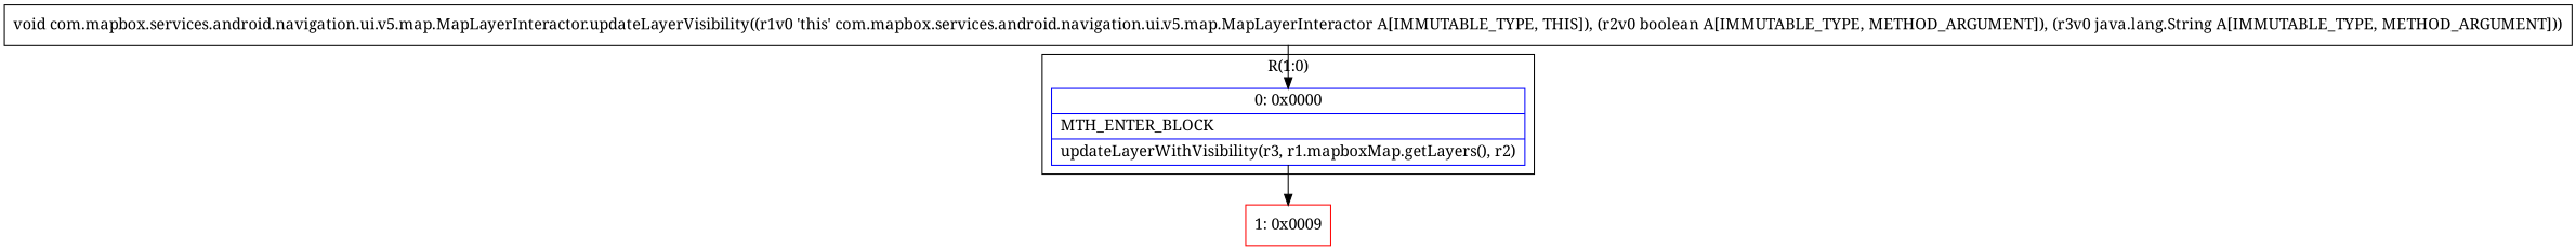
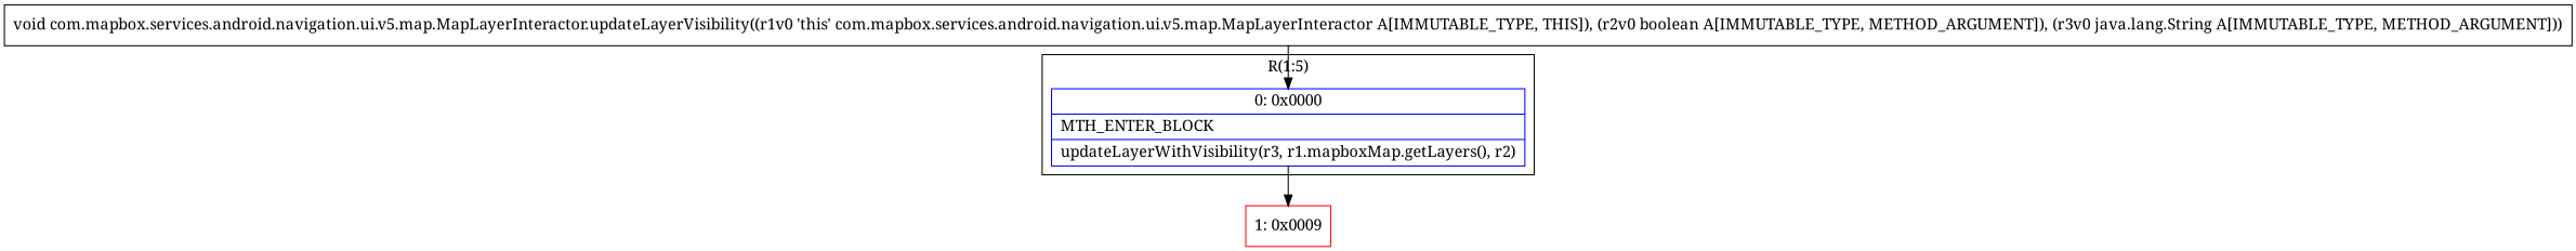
  digraph {
    fontname="Noto Serif"
    node [shape=record fontname="Noto Serif"]
    edge [fontname="Noto Serif"]
    n1 [color=blue label="{0\:\ 0x0000|MTH_ENTER_BLOCK\l|updateLayerWithVisibility(r3, r1.mapboxMap.getLayers(), r2)\l}"]
    n2 [color=red label="{1\:\ 0x0009}"]
    n3 [label="{void com.mapbox.services.android.navigation.ui.v5.map.MapLayerInteractor.updateLayerVisibility((r1v0 'this' com.mapbox.services.android.navigation.ui.v5.map.MapLayerInteractor A[IMMUTABLE_TYPE, THIS]), (r2v0 boolean A[IMMUTABLE_TYPE, METHOD_ARGUMENT]), (r3v0 java.lang.String A[IMMUTABLE_TYPE, METHOD_ARGUMENT])) }"]
    subgraph cluster_1 {
-     label="R(1:0)"
+     label="R(1:5)"
      n1
    }
    n1 -> n2
    n3 -> n1
  }
